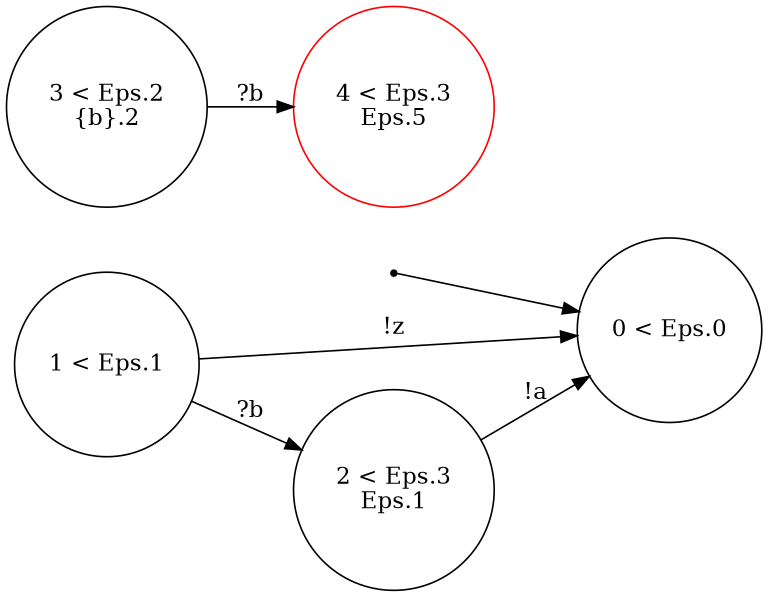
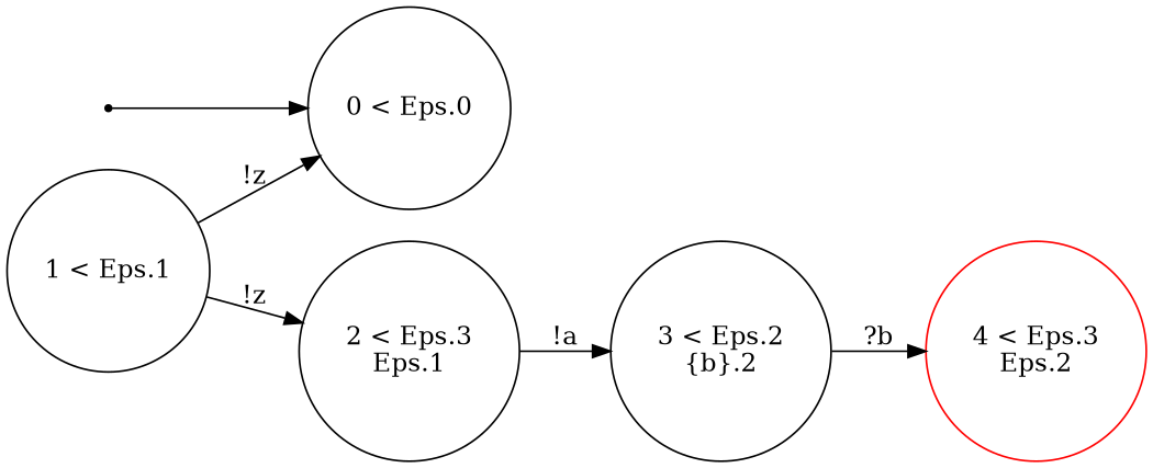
  digraph {
    rankdir=LR
    node [shape=circle]
    ENTRY [shape=point]
    n2 [label="0 < Eps.0\n"]
-   n3 [color=red label="4 < Eps.3\nEps.5\n"]
+   n3 [color=red label="4 < Eps.3\nEps.2\n"]
    n4 [label="1 < Eps.1\n"]
    n5 [label="2 < Eps.3\nEps.1\n"]
    n6 [label="3 < Eps.2\n{b}.2\n"]
    ENTRY -> n2
    n4 -> n2 [label="!z"]
-   n4 -> n5 [label="?b"]
-   n5 -> n2 [label="!a"]
+   n4 -> n5 [label="!z"]
+   n5 -> n6 [label="!a"]
    n6 -> n3 [label="?b"]
  }
